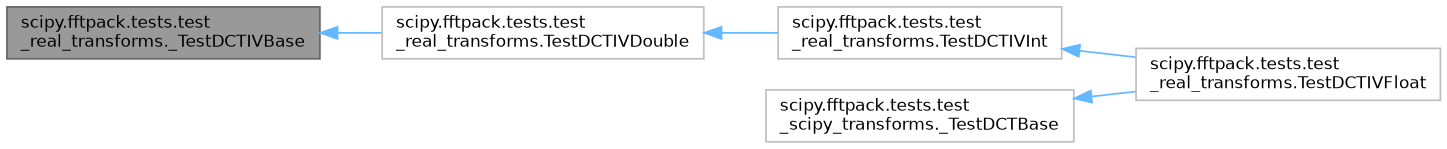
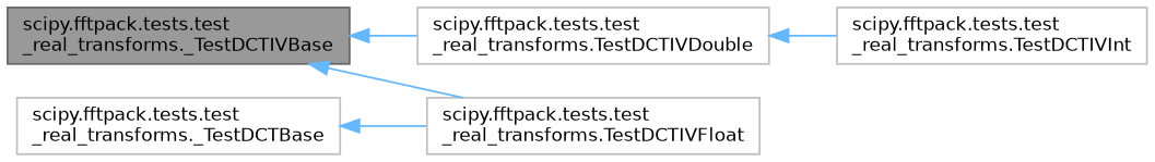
  digraph {
    rankdir=LR
    node [color=grey75 fillcolor=white fontname=Helvetica fontsize=10 shape=box style=filled]
    edge [color=steelblue1 dir=back fontname=Helvetica fontsize=10 labelfontname=Helvetica labelfontsize=10 style=solid]
    n1 [color=gray40 fillcolor=grey60 fontcolor=black height=0.2 label="scipy.fftpack.tests.test\l_real_transforms._TestDCTIVBase" width=0.4]
    n2 [height=0.2 label="scipy.fftpack.tests.test\l_real_transforms.TestDCTIVDouble" width=0.4]
    n3 [height=0.2 label="scipy.fftpack.tests.test\l_real_transforms.TestDCTIVFloat" width=0.4]
    n4 [height=0.2 label="scipy.fftpack.tests.test\l_real_transforms.TestDCTIVInt" width=0.4]
-   n5 [height=0.2 label="scipy.fftpack.tests.test\l_scipy_transforms._TestDCTBase" width=0.4]
+   n5 [height=0.2 label="scipy.fftpack.tests.test\l_real_transforms._TestDCTBase" width=0.4]
    n1 -> n2
-   n4 -> n3
+   n1 -> n3
    n2 -> n4
    n5 -> n3
  }
